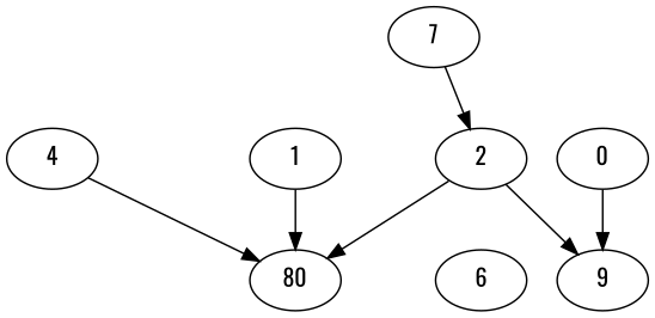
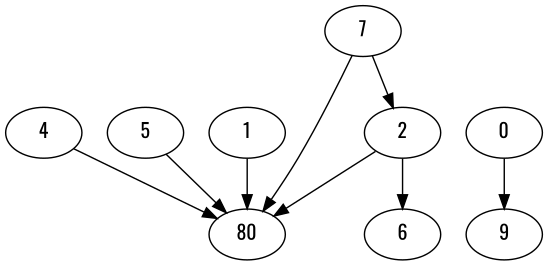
  digraph {
    fontname=Oswald
    node [alpha=0.19 fontname=Oswald]
    edge [fontname=Oswald]
    1 [alpha=0.04 expect_size=6644736]
    n2 [alpha=0.09 expect_size=8357888 label=80]
    2 [alpha=0.20 expect_size=25641984]
    9 [expect_size=38224896]
    n5 [alpha=0.07 expect_size=39816192 label=0]
    4 [alpha=0.08 expect_size=34965504]
+   5 [expect_size=51245056]
    6 [alpha=0.05 expect_size=49077248]
    7 [alpha=0.18 expect_size=37288960]
    1 -> n2
    2 -> n2
-   2 -> 9
+   2 -> 6
    n5 -> 9
    4 -> n2
+   5 -> n2
+   7 -> n2
    7 -> 2
  }
